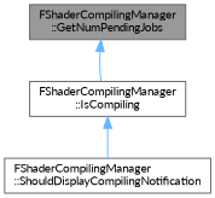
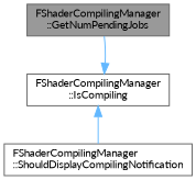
  digraph {
    fontname=Lato
    rankdir=TB
    node [color=grey40 fillcolor=white fontname=Lato fontsize=10 shape=box style=filled]
    edge [color=steelblue1 dir=back fontname=Lato fontsize=10 labelfontname=Helvetica labelfontsize=10 style=solid]
    n1 [color=gray40 fillcolor=grey60 fontcolor=black height=0.2 label="FShaderCompilingManager\l::GetNumPendingJobs" width=0.4]
    n2 [height=0.2 label="FShaderCompilingManager\l::IsCompiling" width=0.4]
    n3 [height=0.2 label="FShaderCompilingManager\l::ShouldDisplayCompilingNotification" width=0.4]
-   n1 -> n2
+   n2 -> n1
    n2 -> n3
  }
